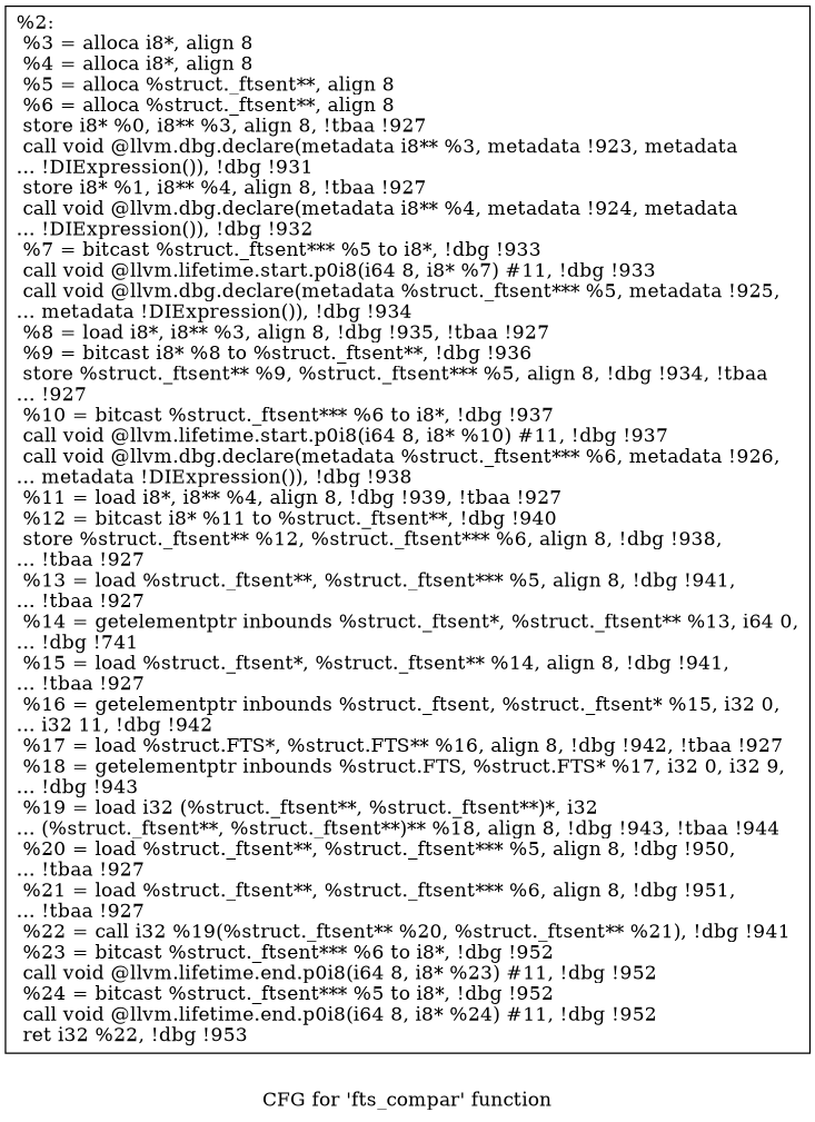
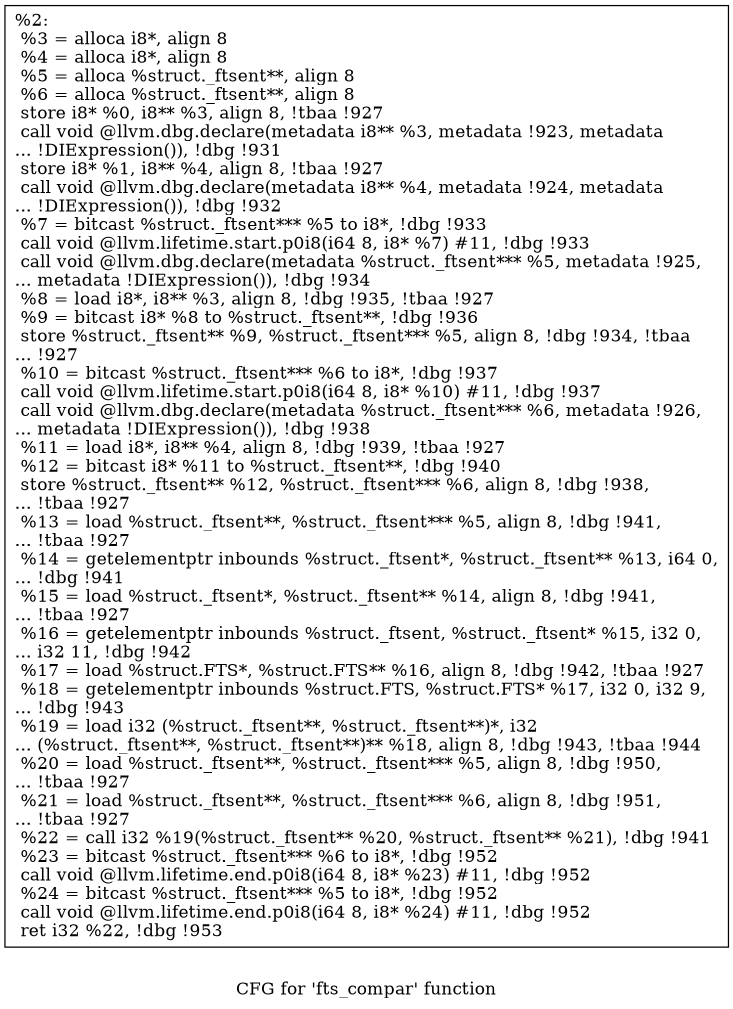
  digraph {
    label="CFG for 'fts_compar' function"
    rankdir=LR
-   n1 [label="{%2:\l  %3 = alloca i8*, align 8\l  %4 = alloca i8*, align 8\l  %5 = alloca %struct._ftsent**, align 8\l  %6 = alloca %struct._ftsent**, align 8\l  store i8* %0, i8** %3, align 8, !tbaa !927\l  call void @llvm.dbg.declare(metadata i8** %3, metadata !923, metadata\l... !DIExpression()), !dbg !931\l  store i8* %1, i8** %4, align 8, !tbaa !927\l  call void @llvm.dbg.declare(metadata i8** %4, metadata !924, metadata\l... !DIExpression()), !dbg !932\l  %7 = bitcast %struct._ftsent*** %5 to i8*, !dbg !933\l  call void @llvm.lifetime.start.p0i8(i64 8, i8* %7) #11, !dbg !933\l  call void @llvm.dbg.declare(metadata %struct._ftsent*** %5, metadata !925,\l... metadata !DIExpression()), !dbg !934\l  %8 = load i8*, i8** %3, align 8, !dbg !935, !tbaa !927\l  %9 = bitcast i8* %8 to %struct._ftsent**, !dbg !936\l  store %struct._ftsent** %9, %struct._ftsent*** %5, align 8, !dbg !934, !tbaa\l... !927\l  %10 = bitcast %struct._ftsent*** %6 to i8*, !dbg !937\l  call void @llvm.lifetime.start.p0i8(i64 8, i8* %10) #11, !dbg !937\l  call void @llvm.dbg.declare(metadata %struct._ftsent*** %6, metadata !926,\l... metadata !DIExpression()), !dbg !938\l  %11 = load i8*, i8** %4, align 8, !dbg !939, !tbaa !927\l  %12 = bitcast i8* %11 to %struct._ftsent**, !dbg !940\l  store %struct._ftsent** %12, %struct._ftsent*** %6, align 8, !dbg !938,\l... !tbaa !927\l  %13 = load %struct._ftsent**, %struct._ftsent*** %5, align 8, !dbg !941,\l... !tbaa !927\l  %14 = getelementptr inbounds %struct._ftsent*, %struct._ftsent** %13, i64 0,\l... !dbg !741\l  %15 = load %struct._ftsent*, %struct._ftsent** %14, align 8, !dbg !941,\l... !tbaa !927\l  %16 = getelementptr inbounds %struct._ftsent, %struct._ftsent* %15, i32 0,\l... i32 11, !dbg !942\l  %17 = load %struct.FTS*, %struct.FTS** %16, align 8, !dbg !942, !tbaa !927\l  %18 = getelementptr inbounds %struct.FTS, %struct.FTS* %17, i32 0, i32 9,\l... !dbg !943\l  %19 = load i32 (%struct._ftsent**, %struct._ftsent**)*, i32\l... (%struct._ftsent**, %struct._ftsent**)** %18, align 8, !dbg !943, !tbaa !944\l  %20 = load %struct._ftsent**, %struct._ftsent*** %5, align 8, !dbg !950,\l... !tbaa !927\l  %21 = load %struct._ftsent**, %struct._ftsent*** %6, align 8, !dbg !951,\l... !tbaa !927\l  %22 = call i32 %19(%struct._ftsent** %20, %struct._ftsent** %21), !dbg !941\l  %23 = bitcast %struct._ftsent*** %6 to i8*, !dbg !952\l  call void @llvm.lifetime.end.p0i8(i64 8, i8* %23) #11, !dbg !952\l  %24 = bitcast %struct._ftsent*** %5 to i8*, !dbg !952\l  call void @llvm.lifetime.end.p0i8(i64 8, i8* %24) #11, !dbg !952\l  ret i32 %22, !dbg !953\l}" shape=record]
+   n1 [label="{%2:\l  %3 = alloca i8*, align 8\l  %4 = alloca i8*, align 8\l  %5 = alloca %struct._ftsent**, align 8\l  %6 = alloca %struct._ftsent**, align 8\l  store i8* %0, i8** %3, align 8, !tbaa !927\l  call void @llvm.dbg.declare(metadata i8** %3, metadata !923, metadata\l... !DIExpression()), !dbg !931\l  store i8* %1, i8** %4, align 8, !tbaa !927\l  call void @llvm.dbg.declare(metadata i8** %4, metadata !924, metadata\l... !DIExpression()), !dbg !932\l  %7 = bitcast %struct._ftsent*** %5 to i8*, !dbg !933\l  call void @llvm.lifetime.start.p0i8(i64 8, i8* %7) #11, !dbg !933\l  call void @llvm.dbg.declare(metadata %struct._ftsent*** %5, metadata !925,\l... metadata !DIExpression()), !dbg !934\l  %8 = load i8*, i8** %3, align 8, !dbg !935, !tbaa !927\l  %9 = bitcast i8* %8 to %struct._ftsent**, !dbg !936\l  store %struct._ftsent** %9, %struct._ftsent*** %5, align 8, !dbg !934, !tbaa\l... !927\l  %10 = bitcast %struct._ftsent*** %6 to i8*, !dbg !937\l  call void @llvm.lifetime.start.p0i8(i64 8, i8* %10) #11, !dbg !937\l  call void @llvm.dbg.declare(metadata %struct._ftsent*** %6, metadata !926,\l... metadata !DIExpression()), !dbg !938\l  %11 = load i8*, i8** %4, align 8, !dbg !939, !tbaa !927\l  %12 = bitcast i8* %11 to %struct._ftsent**, !dbg !940\l  store %struct._ftsent** %12, %struct._ftsent*** %6, align 8, !dbg !938,\l... !tbaa !927\l  %13 = load %struct._ftsent**, %struct._ftsent*** %5, align 8, !dbg !941,\l... !tbaa !927\l  %14 = getelementptr inbounds %struct._ftsent*, %struct._ftsent** %13, i64 0,\l... !dbg !941\l  %15 = load %struct._ftsent*, %struct._ftsent** %14, align 8, !dbg !941,\l... !tbaa !927\l  %16 = getelementptr inbounds %struct._ftsent, %struct._ftsent* %15, i32 0,\l... i32 11, !dbg !942\l  %17 = load %struct.FTS*, %struct.FTS** %16, align 8, !dbg !942, !tbaa !927\l  %18 = getelementptr inbounds %struct.FTS, %struct.FTS* %17, i32 0, i32 9,\l... !dbg !943\l  %19 = load i32 (%struct._ftsent**, %struct._ftsent**)*, i32\l... (%struct._ftsent**, %struct._ftsent**)** %18, align 8, !dbg !943, !tbaa !944\l  %20 = load %struct._ftsent**, %struct._ftsent*** %5, align 8, !dbg !950,\l... !tbaa !927\l  %21 = load %struct._ftsent**, %struct._ftsent*** %6, align 8, !dbg !951,\l... !tbaa !927\l  %22 = call i32 %19(%struct._ftsent** %20, %struct._ftsent** %21), !dbg !941\l  %23 = bitcast %struct._ftsent*** %6 to i8*, !dbg !952\l  call void @llvm.lifetime.end.p0i8(i64 8, i8* %23) #11, !dbg !952\l  %24 = bitcast %struct._ftsent*** %5 to i8*, !dbg !952\l  call void @llvm.lifetime.end.p0i8(i64 8, i8* %24) #11, !dbg !952\l  ret i32 %22, !dbg !953\l}" shape=record]
  }
